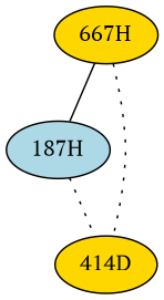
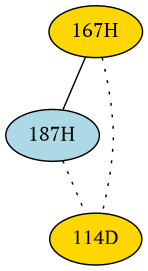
  graph {
    fontname="PT Serif"
    node [fillcolor=gold fontname="PT Serif" style="radial,filled"]
    edge [fontname="PT Serif" penwidth=1 style=dotted]
    n1 [fillcolor=lightblue label="187H"]
-   "167H" [label="667H"]
-   "114D" [label="414D"]
+   "167H"
+   "114D"
    n1 -- "114D"
    "167H" -- n1 [style=bold]
    "167H" -- "114D"
  }
